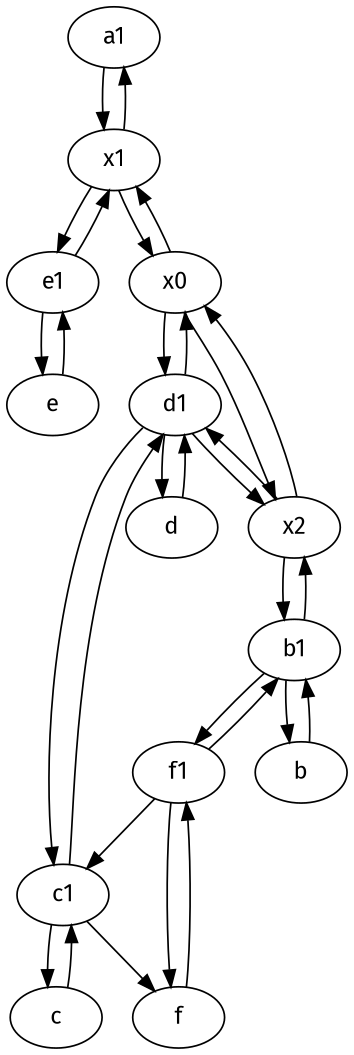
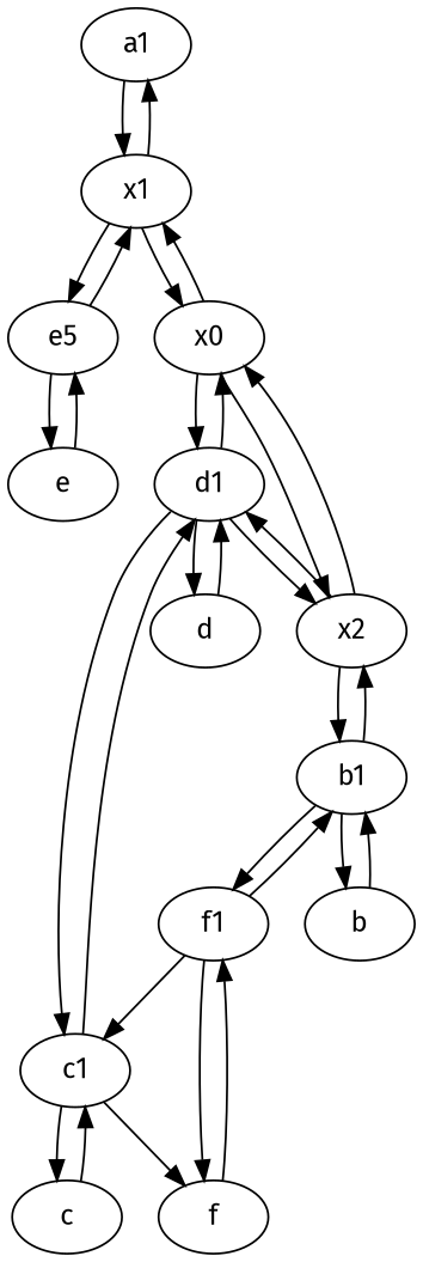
  digraph {
    fontname="Fira Sans"
    node [fontname="Fira Sans"]
    edge [fontname="Fira Sans"]
    a1
    x1
    b
    b1
    x2
    f1
-   e1
+   e1 [label=e5]
    e
    x0
    d1
    c1
    d
    c
    f
    a1 -> x1
    x1 -> a1
    x1 -> e1
    x1 -> x0
    b -> b1
    b1 -> b
    b1 -> x2
    b1 -> f1
    x2 -> b1
    x2 -> x0
    x2 -> d1
    f1 -> b1
    f1 -> c1
    f1 -> f
    e1 -> x1
    e1 -> e
    e -> e1
    x0 -> x1
    x0 -> x2
    x0 -> d1
    d1 -> x2
    d1 -> x0
    d1 -> c1
    d1 -> d
    c1 -> d1
    c1 -> c
    c1 -> f
    d -> d1
    c -> c1
    f -> f1
  }
